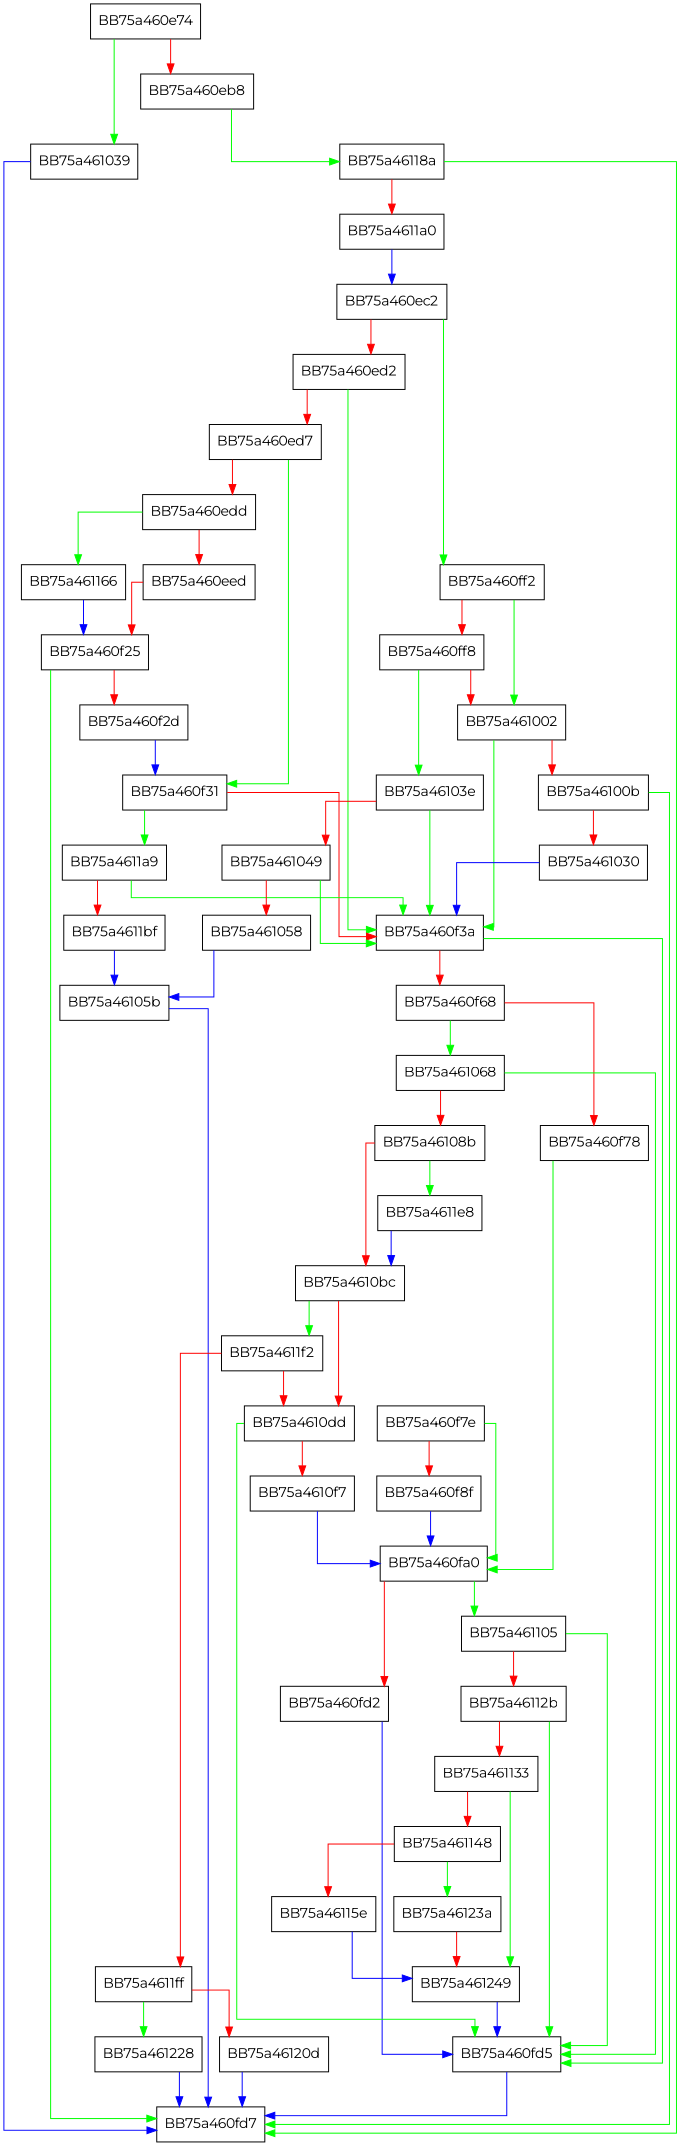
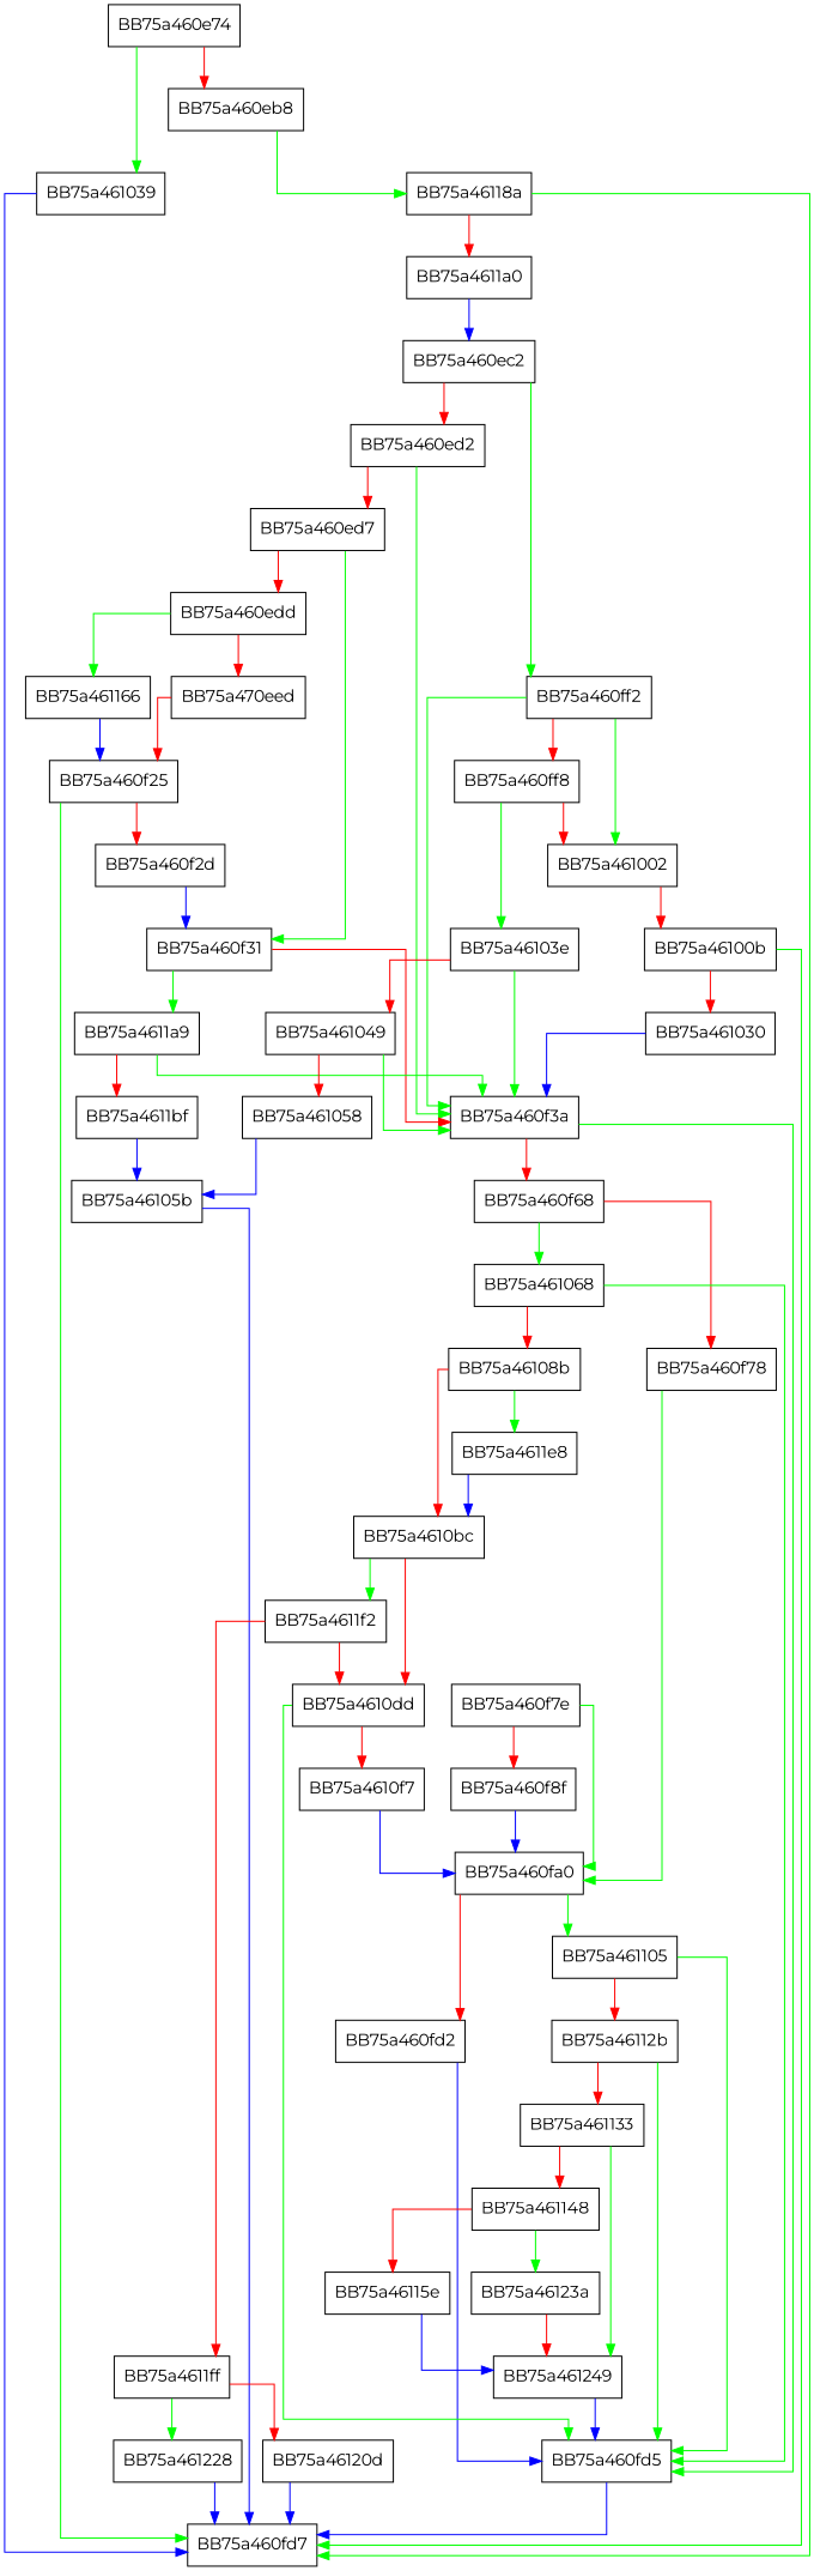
  digraph {
    fontname=Montserrat
    splines=ortho
    node [fontname=Montserrat shape=box]
    edge [color=red fontname=Montserrat]
    BB75a460e74
    BB75a461039
    BB75a460eb8
    BB75a460fd7
    BB75a46118a
    BB75a4611a0
    BB75a460ec2
    BB75a460ff2
    BB75a460ed2
    BB75a461002
    BB75a460ff8
    BB75a460f3a
    BB75a460ed7
    BB75a46100b
    BB75a46103e
    BB75a460fd5
    BB75a460f68
    BB75a460f31
    BB75a460edd
    BB75a461068
    BB75a460f78
    BB75a4611a9
    BB75a461166
-   BB75a460eed
+   BB75a460eed [label=BB75a470eed]
    BB75a4611bf
    BB75a460f25
    BB75a460f2d
    BB75a46105b
    BB75a46108b
    BB75a460fa0
    BB75a4611e8
    BB75a4610bc
    BB75a461105
    BB75a460fd2
    BB75a460f7e
    BB75a460f8f
    BB75a46112b
    BB75a461133
    BB75a461030
    BB75a461049
    BB75a461058
    BB75a4611f2
    BB75a4610dd
    BB75a4611ff
    BB75a4610f7
    BB75a461228
    BB75a46120d
    BB75a461249
    BB75a461148
    BB75a46123a
    BB75a46115e
    BB75a460e74 -> BB75a461039 [color=green]
    BB75a460e74 -> BB75a460eb8
    BB75a461039 -> BB75a460fd7 [color=blue]
    BB75a460eb8 -> BB75a46118a [color=green]
    BB75a46118a -> BB75a460fd7 [color=green]
    BB75a46118a -> BB75a4611a0
    BB75a4611a0 -> BB75a460ec2 [color=blue]
    BB75a460ec2 -> BB75a460ff2 [color=green]
    BB75a460ec2 -> BB75a460ed2
    BB75a460ff2 -> BB75a461002 [color=green]
    BB75a460ff2 -> BB75a460ff8
    BB75a460ed2 -> BB75a460f3a [color=green]
    BB75a460ed2 -> BB75a460ed7
-   BB75a461002 -> BB75a460f3a [color=green]
+   BB75a460ff2 -> BB75a460f3a [color=green]
    BB75a461002 -> BB75a46100b
    BB75a460ff8 -> BB75a461002
    BB75a460ff8 -> BB75a46103e [color=green]
    BB75a460f3a -> BB75a460fd5 [color=green]
    BB75a460f3a -> BB75a460f68
    BB75a460ed7 -> BB75a460f31 [color=green]
    BB75a460ed7 -> BB75a460edd
    BB75a46100b -> BB75a460fd7 [color=green]
    BB75a46100b -> BB75a461030
    BB75a46103e -> BB75a460f3a [color=green]
    BB75a46103e -> BB75a461049
    BB75a460fd5 -> BB75a460fd7 [color=blue]
    BB75a460f68 -> BB75a461068 [color=green]
    BB75a460f68 -> BB75a460f78
    BB75a460f31 -> BB75a460f3a
    BB75a460f31 -> BB75a4611a9 [color=green]
    BB75a460edd -> BB75a461166 [color=green]
    BB75a460edd -> BB75a460eed
    BB75a461068 -> BB75a460fd5 [color=green]
    BB75a461068 -> BB75a46108b
    BB75a460f78 -> BB75a460fa0 [color=green]
    BB75a4611a9 -> BB75a460f3a [color=green]
    BB75a4611a9 -> BB75a4611bf
    BB75a461166 -> BB75a460f25 [color=blue]
    BB75a460eed -> BB75a460f25
    BB75a4611bf -> BB75a46105b [color=blue]
    BB75a460f25 -> BB75a460fd7 [color=green]
    BB75a460f25 -> BB75a460f2d
    BB75a460f2d -> BB75a460f31 [color=blue]
    BB75a46105b -> BB75a460fd7 [color=blue]
    BB75a46108b -> BB75a4611e8 [color=green]
    BB75a46108b -> BB75a4610bc
    BB75a460fa0 -> BB75a461105 [color=green]
    BB75a460fa0 -> BB75a460fd2
    BB75a4611e8 -> BB75a4610bc [color=blue]
    BB75a4610bc -> BB75a4611f2 [color=green]
    BB75a4610bc -> BB75a4610dd
    BB75a461105 -> BB75a460fd5 [color=green]
    BB75a461105 -> BB75a46112b
    BB75a460fd2 -> BB75a460fd5 [color=blue]
    BB75a460f7e -> BB75a460fa0 [color=green]
    BB75a460f7e -> BB75a460f8f
    BB75a460f8f -> BB75a460fa0 [color=blue]
    BB75a46112b -> BB75a460fd5 [color=green]
    BB75a46112b -> BB75a461133
    BB75a461133 -> BB75a461249 [color=green]
    BB75a461133 -> BB75a461148
    BB75a461030 -> BB75a460f3a [color=blue]
    BB75a461049 -> BB75a460f3a [color=green]
    BB75a461049 -> BB75a461058
    BB75a461058 -> BB75a46105b [color=blue]
    BB75a4611f2 -> BB75a4610dd
    BB75a4611f2 -> BB75a4611ff
    BB75a4610dd -> BB75a460fd5 [color=green]
    BB75a4610dd -> BB75a4610f7
    BB75a4611ff -> BB75a461228 [color=green]
    BB75a4611ff -> BB75a46120d
    BB75a4610f7 -> BB75a460fa0 [color=blue]
    BB75a461228 -> BB75a460fd7 [color=blue]
    BB75a46120d -> BB75a460fd7 [color=blue]
    BB75a461249 -> BB75a460fd5 [color=blue]
    BB75a461148 -> BB75a46123a [color=green]
    BB75a461148 -> BB75a46115e
    BB75a46123a -> BB75a461249
    BB75a46115e -> BB75a461249 [color=blue]
  }
